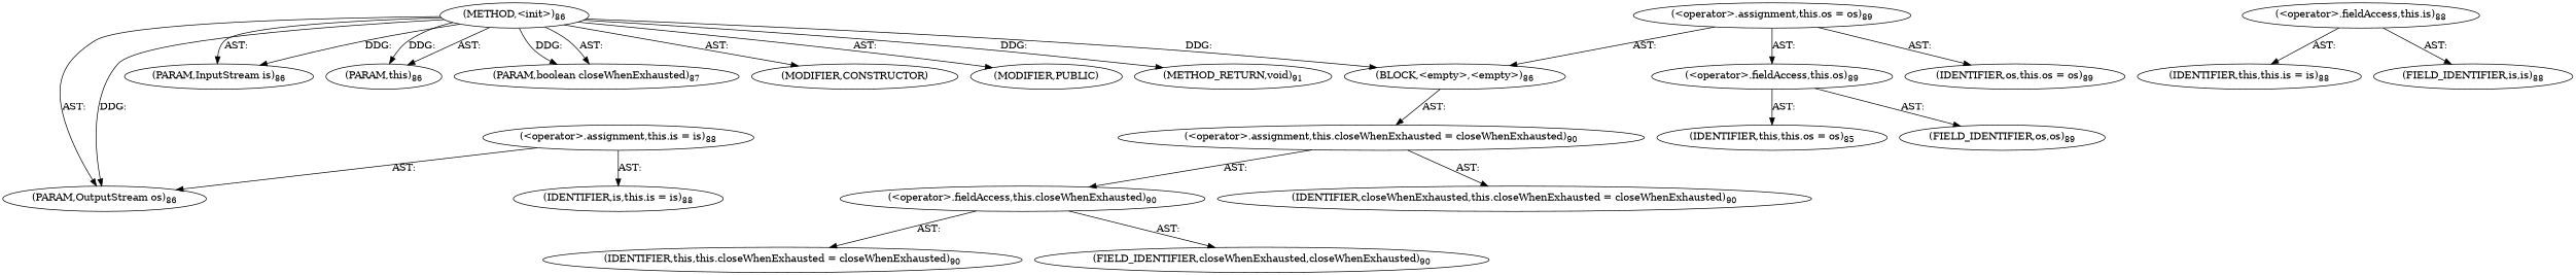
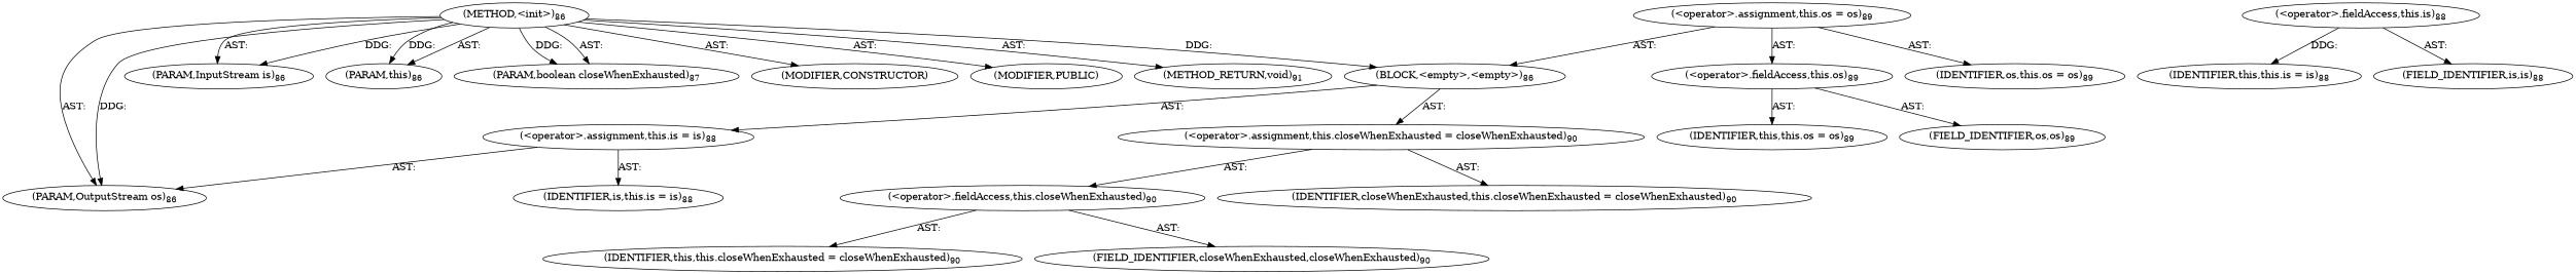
  digraph {
    n1 [label=<(METHOD,&lt;init&gt;)<SUB>86</SUB>>]
    n2 [label=<(PARAM,this)<SUB>86</SUB>>]
    n3 [label=<(PARAM,InputStream is)<SUB>86</SUB>>]
    n4 [label=<(PARAM,OutputStream os)<SUB>86</SUB>>]
    n5 [label=<(PARAM,boolean closeWhenExhausted)<SUB>87</SUB>>]
    n6 [label=<(BLOCK,&lt;empty&gt;,&lt;empty&gt;)<SUB>86</SUB>>]
    n7 [label=<(MODIFIER,CONSTRUCTOR)>]
    n8 [label=<(MODIFIER,PUBLIC)>]
    n9 [label=<(METHOD_RETURN,void)<SUB>91</SUB>>]
    n10 [label=<(&lt;operator&gt;.assignment,this.is = is)<SUB>88</SUB>>]
    n11 [label=<(&lt;operator&gt;.assignment,this.closeWhenExhausted = closeWhenExhausted)<SUB>90</SUB>>]
    n12 [label=<(IDENTIFIER,is,this.is = is)<SUB>88</SUB>>]
    n13 [label=<(&lt;operator&gt;.assignment,this.os = os)<SUB>89</SUB>>]
    n14 [label=<(&lt;operator&gt;.fieldAccess,this.os)<SUB>89</SUB>>]
    n15 [label=<(IDENTIFIER,os,this.os = os)<SUB>89</SUB>>]
    n16 [label=<(&lt;operator&gt;.fieldAccess,this.closeWhenExhausted)<SUB>90</SUB>>]
    n17 [label=<(IDENTIFIER,closeWhenExhausted,this.closeWhenExhausted = closeWhenExhausted)<SUB>90</SUB>>]
    n18 [label=<(&lt;operator&gt;.fieldAccess,this.is)<SUB>88</SUB>>]
    n19 [label=<(IDENTIFIER,this,this.is = is)<SUB>88</SUB>>]
    n20 [label=<(FIELD_IDENTIFIER,is,is)<SUB>88</SUB>>]
-   n21 [label=<(IDENTIFIER,this,this.os = os)<SUB>85</SUB>>]
+   n21 [label=<(IDENTIFIER,this,this.os = os)<SUB>89</SUB>>]
    n22 [label=<(FIELD_IDENTIFIER,os,os)<SUB>89</SUB>>]
    n23 [label=<(IDENTIFIER,this,this.closeWhenExhausted = closeWhenExhausted)<SUB>90</SUB>>]
    n24 [label=<(FIELD_IDENTIFIER,closeWhenExhausted,closeWhenExhausted)<SUB>90</SUB>>]
    n1 -> n2 [label="AST: "]
    n1 -> n2 [label="DDG: "]
    n1 -> n3 [label="AST: "]
    n1 -> n3 [label="DDG: "]
    n1 -> n4 [label="AST: "]
    n1 -> n4 [label="DDG: "]
    n1 -> n5 [label="AST: "]
    n1 -> n5 [label="DDG: "]
    n1 -> n6 [label="DDG: "]
    n1 -> n7 [label="AST: "]
    n1 -> n8 [label="AST: "]
-   n1 -> n9 [label="DDG: "]
+   n1 -> n9 [label="AST: "]
+   n6 -> n10 [label="AST: "]
    n6 -> n11 [label="AST: "]
    n10 -> n4 [label="AST: "]
    n10 -> n12 [label="AST: "]
    n11 -> n16 [label="AST: "]
    n11 -> n17 [label="AST: "]
    n13 -> n6 [label="AST: "]
    n13 -> n14 [label="AST: "]
    n13 -> n15 [label="AST: "]
    n14 -> n21 [label="AST: "]
    n14 -> n22 [label="AST: "]
    n16 -> n23 [label="AST: "]
    n16 -> n24 [label="AST: "]
-   n18 -> n19 [label="AST: "]
+   n18 -> n19 [label="DDG: "]
    n18 -> n20 [label="AST: "]
  }
